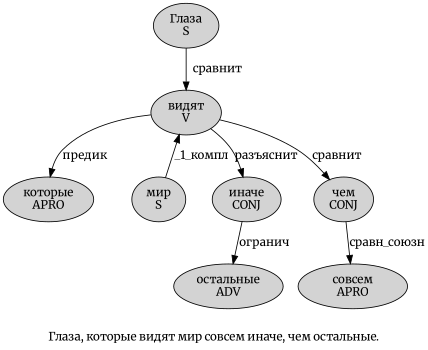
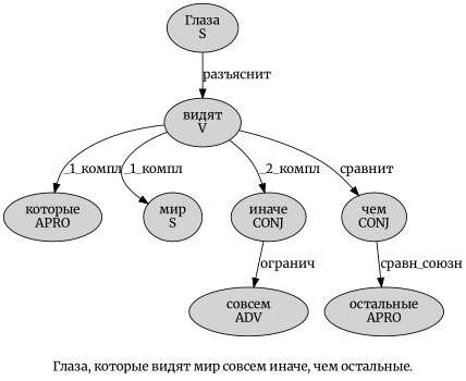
  digraph {
    fontname=Merriweather
    label="Глаза, которые видят мир совсем иначе, чем остальные."
    node [fillcolor=lightgray fontname=Merriweather penwidth=1 shape=ellipse style=filled]
    edge [fontname=Merriweather]
    n1 [label="Глаза\nS"]
    n2 [label="видят\nV"]
    n3 [label="которые\nAPRO"]
    n4 [label="мир\nS"]
    n5 [label="иначе\nCONJ"]
    n6 [label="чем\nCONJ"]
-   n7 [label="остальные\nADV"]
-   n8 [label="совсем\nAPRO"]
-   n1 -> n2 [label="сравнит"]
-   n2 -> n3 [label="предик"]
-   n4 -> n2 [label="_1_компл"]
-   n2 -> n5 [label="разъяснит"]
+   n7 [label="совсем\nADV"]
+   n8 [label="остальные\nAPRO"]
+   n1 -> n2 [label="разъяснит"]
+   n2 -> n3 [label="_1_компл"]
+   n2 -> n4 [label="_1_компл"]
+   n2 -> n5 [label="_2_компл"]
    n2 -> n6 [label="сравнит"]
    n5 -> n7 [label="огранич"]
    n6 -> n8 [label="сравн_союзн"]
  }
